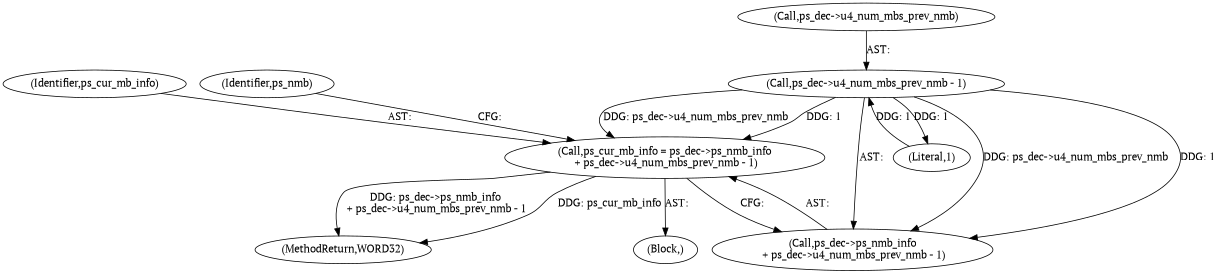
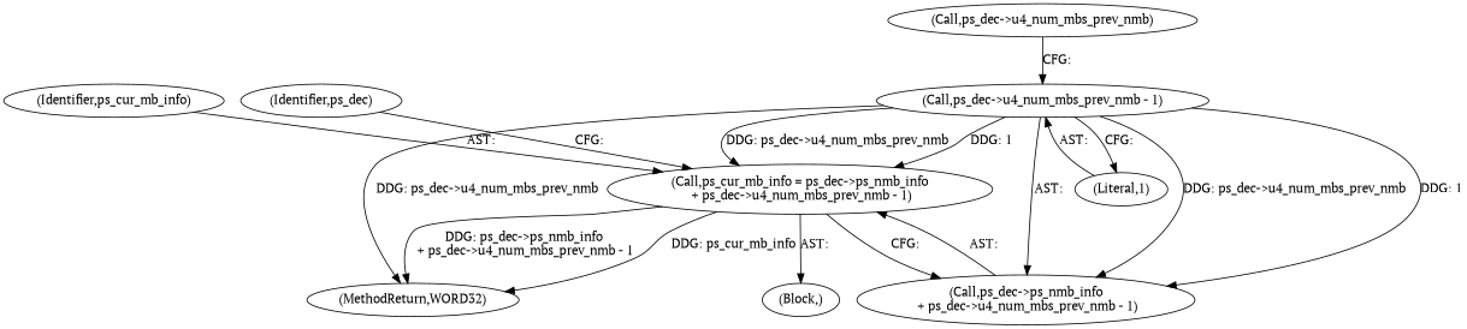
  digraph {
    fontname="PT Serif"
    node [fontname="PT Serif"]
    edge [fontname="PT Serif"]
    n1 [label="(Call,ps_cur_mb_info = ps_dec->ps_nmb_info\n + ps_dec->u4_num_mbs_prev_nmb - 1)"]
    n2 [label="(MethodReturn,WORD32)"]
    n3 [label="(Call,ps_dec->ps_nmb_info\n + ps_dec->u4_num_mbs_prev_nmb - 1)"]
    n4 [label="(Block,)"]
    n5 [label="(Call,ps_dec->u4_num_mbs_prev_nmb - 1)"]
    n6 [label="(Literal,1)"]
    n7 [label="(Identifier,ps_cur_mb_info)"]
    n8 [label="(Call,ps_dec->u4_num_mbs_prev_nmb)"]
-   n9 [label="(Identifier,ps_nmb)"]
+   n9 [label="(Identifier,ps_dec)"]
    n1 -> n2 [label="DDG: ps_dec->ps_nmb_info\n + ps_dec->u4_num_mbs_prev_nmb - 1"]
    n1 -> n2 [label="DDG: ps_cur_mb_info"]
    n1 -> n3 [label="CFG: "]
    n1 -> n4 [label="AST: "]
    n3 -> n1 [label="AST: "]
    n5 -> n1 [label="DDG: ps_dec->u4_num_mbs_prev_nmb"]
    n5 -> n1 [label="DDG: 1"]
+   n5 -> n2 [label="DDG: ps_dec->u4_num_mbs_prev_nmb"]
    n5 -> n3 [label="AST: "]
    n5 -> n3 [label="DDG: ps_dec->u4_num_mbs_prev_nmb"]
    n5 -> n3 [label="DDG: 1"]
-   n5 -> n6 [label="DDG: 1"]
-   n6 -> n5 [label="DDG: 1"]
+   n5 -> n6 [label="CFG: "]
+   n6 -> n5 [label="AST: "]
    n7 -> n1 [label="AST: "]
-   n8 -> n5 [label="AST: "]
+   n8 -> n5 [label="CFG: "]
    n9 -> n1 [label="CFG: "]
  }
